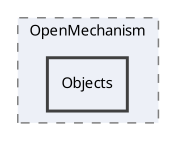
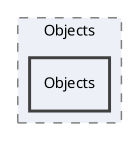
  digraph {
    compound=true
    n1 [color=grey25 fillcolor="#edf0f7" fontname=Calibrii fontsize=10 label=Objects shape=box style="filled,bold,"]
    subgraph cluster_1 {
      bgcolor="#edf0f7"
      fontname=Calibrii
      fontsize=10
-     label=OpenMechanism
+     label=Objects
      pencolor=grey50
      style="filled,dashed,"
      n1
    }
  }
